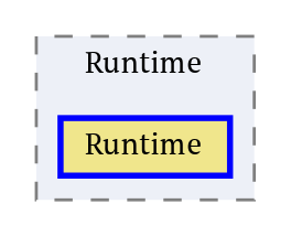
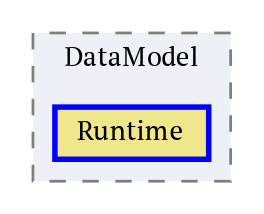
  digraph {
    compound=true
    fontname="PT Serif"
    n1 [color=blue fillcolor=khaki fontname="PT Serif" fontsize=10 height=0.2 label=Runtime shape=box style="filled,bold" width=0.4]
    subgraph cluster_1 {
      bgcolor="#edf0f7"
      fontsize=10
-     label=Runtime
+     label=DataModel
      pencolor=grey50
      style="filled,dashed"
      n1
    }
  }
